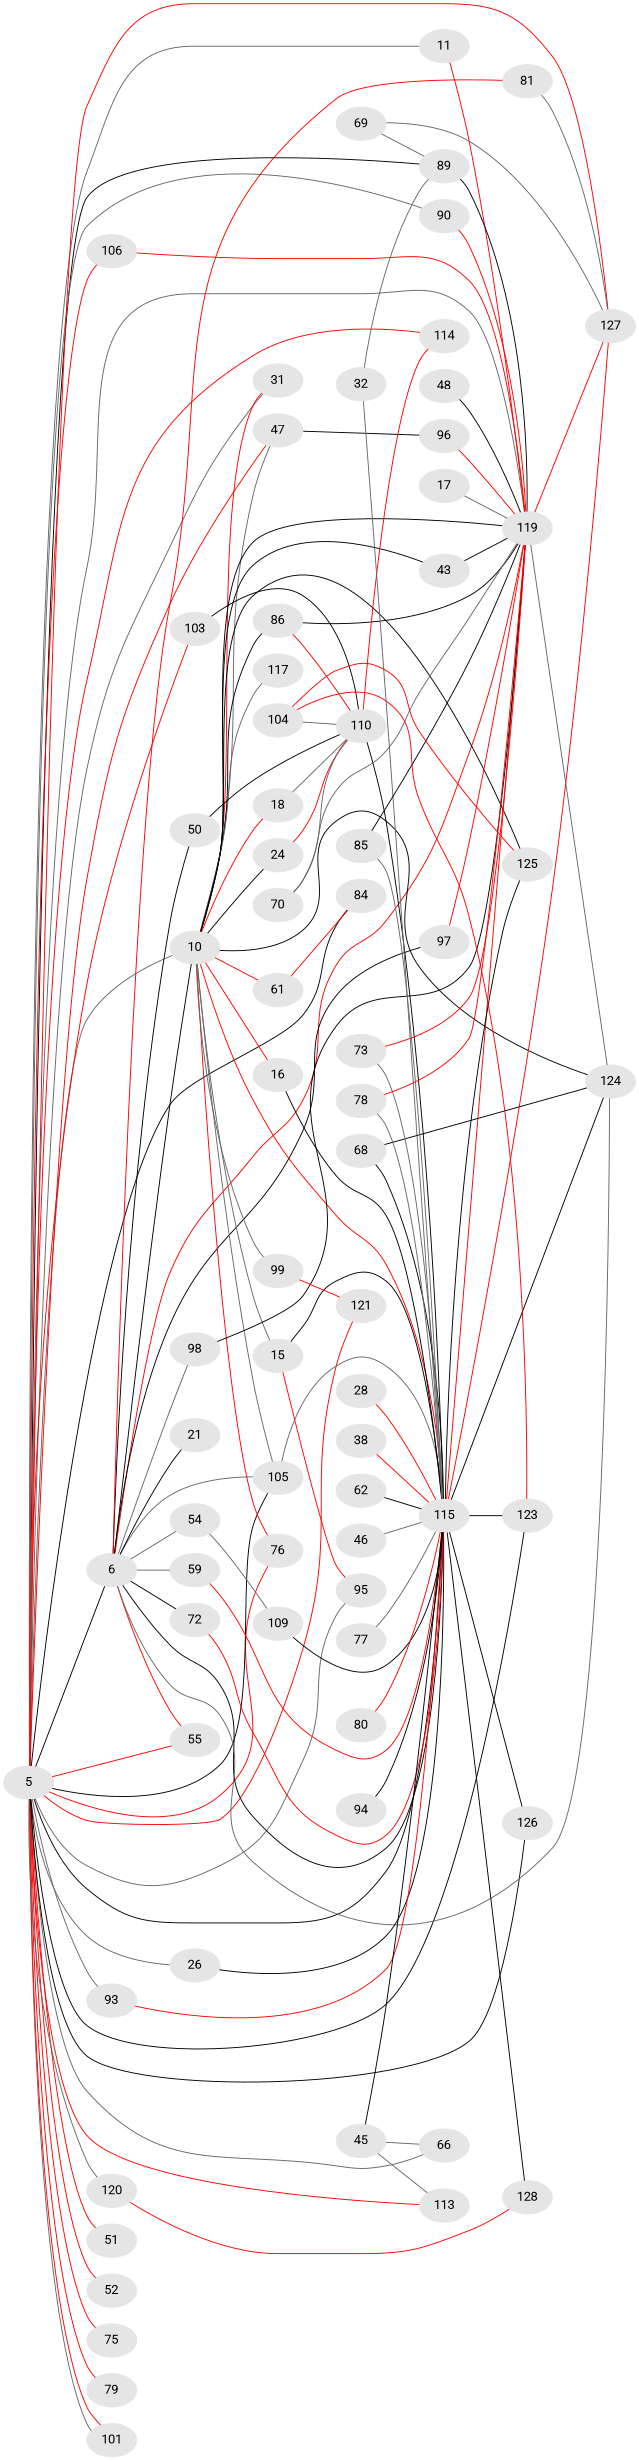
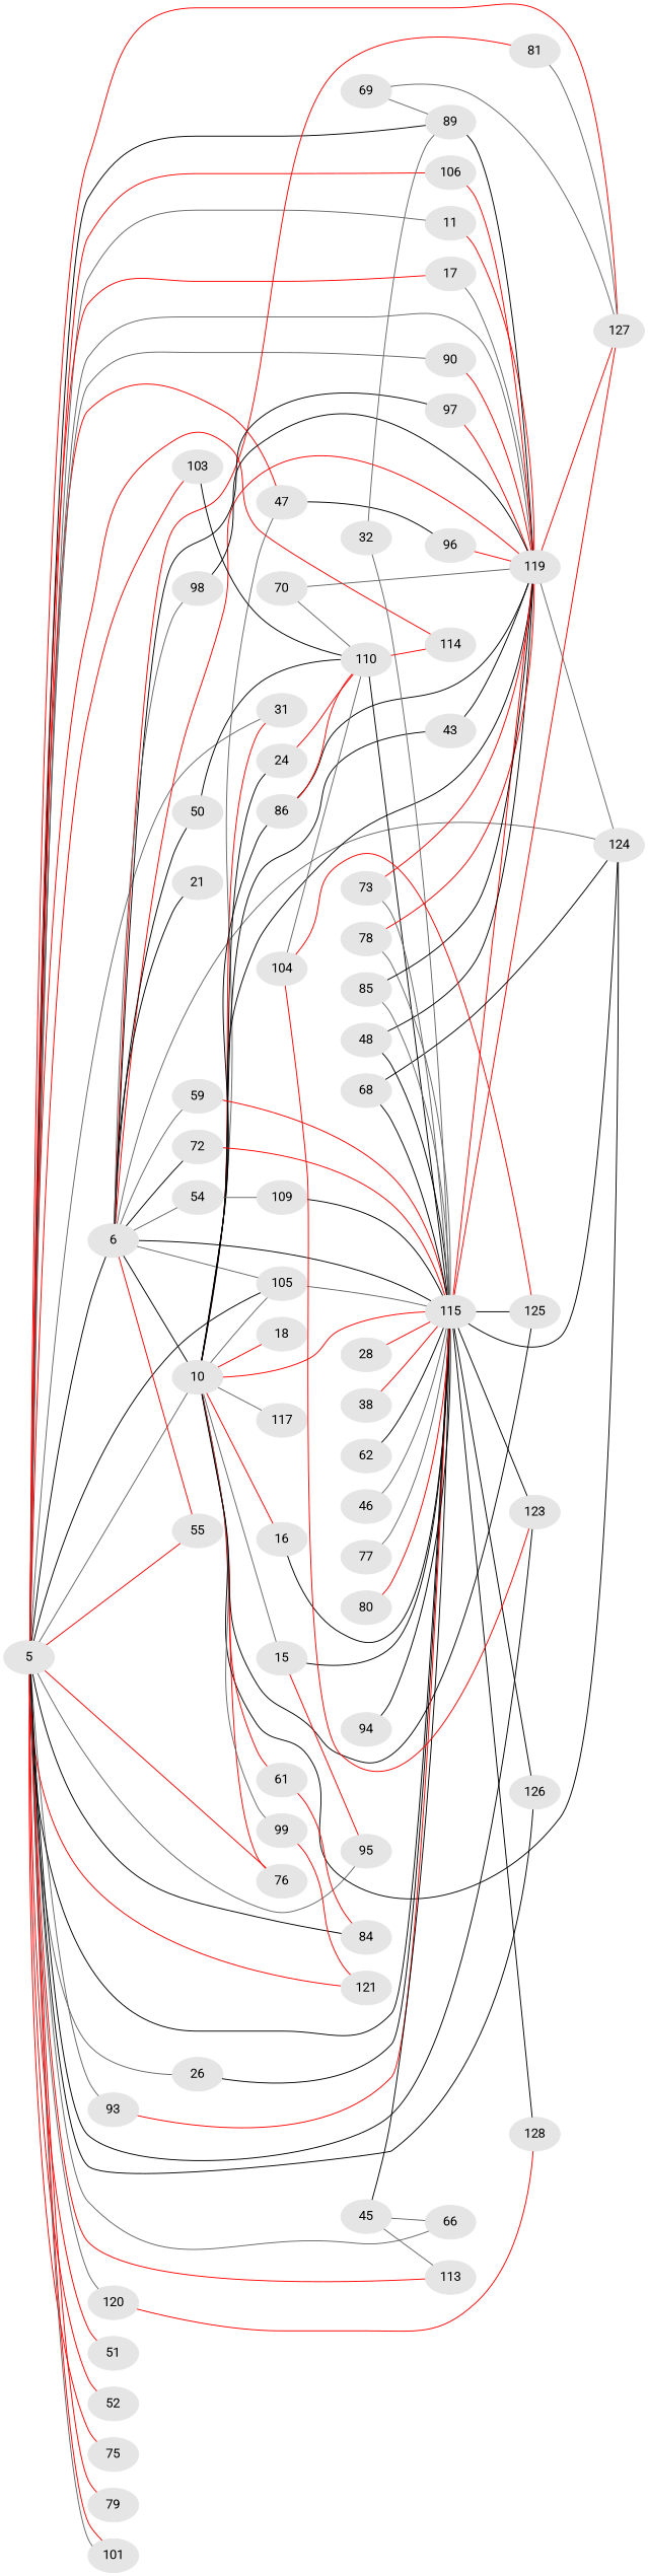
  graph {
    fontname=Roboto
    rankdir=LR
    node [color=gray90 fontname=Roboto style=filled]
    edge [color=red fontname=Roboto]
    5 [super="+3"]
    6 [super="+4"]
    10 [super="+9"]
    11
    17
    26
    31
    47 [super="+41"]
    51
    52
    55
    66
    75
    76
    79
    84
    89 [super="+22+35"]
    90
    93
    95 [super="+88"]
    101
    103
    105 [super="+71"]
    106
    113
    114
    115 [super="+36+57+7+37"]
    119 [super="+118+8+85"]
    120 [super="+87"]
    121
    123 [super="+122"]
    126
    127 [super="+14+102+116"]
    21
    50
    54
    59
    72
    81
    97
    98
    124 [super="+107+111+74"]
    15
    16
    18
    24
    43
    61
    86 [super="+53"]
    99
    117
    125 [super="+112"]
    96
    110 [super="+67+92+33"]
    128
    109 [super="+100"]
    28
    32
    38
    62 [super="+49"]
    45 [super="+39"]
    46
    48
    68
    69
    70
    73
    77
    78
    80
    n71 [label=85]
    94
    104
    5 -- 6 [color=black weight=4]
    5 -- 10 [color=gray40 weight=4]
    5 -- 11 [color=gray40]
+   5 -- 17
    5 -- 26 [color=gray40]
    5 -- 31 [color=gray40]
    5 -- 47 [weight=2]
    5 -- 51 [weight=2]
    5 -- 52 [weight=2]
    5 -- 55
    5 -- 66 [color=gray40]
    5 -- 75 [weight=2]
    5 -- 76
    5 -- 79 [weight=2]
    5 -- 84 [color=black]
    5 -- 89 [color=black weight=2]
    5 -- 90 [color=gray40]
    5 -- 93 [color=gray40]
    5 -- 95 [color=gray40 weight=2]
    5 -- 101 [color=gray40]
    5 -- 101
    5 -- 103
    5 -- 105 [color=black weight=2]
    5 -- 106
    5 -- 113
    5 -- 114
    5 -- 115 [color=black weight=7]
    5 -- 119 [color=gray40 weight=6]
    5 -- 120 [color=gray40 weight=2]
    5 -- 121
    5 -- 123 [color=black]
    5 -- 126 [color=black]
    5 -- 127 [weight=2]
    6 -- 10 [color=black weight=4]
    6 -- 55
    6 -- 105 [color=gray40]
    6 -- 115 [color=black weight=8]
    6 -- 119 [weight=4]
    6 -- 21 [color=black weight=2]
    6 -- 50 [color=black]
    6 -- 54 [color=gray40 weight=2]
    6 -- 59 [color=gray40]
    6 -- 72 [color=black]
    6 -- 81
    6 -- 97 [color=black]
    6 -- 98 [color=gray40]
    6 -- 124 [color=gray40 weight=3]
    10 -- 31
    10 -- 47 [color=gray40]
    10 -- 76
    10 -- 105 [color=gray40]
    10 -- 115 [weight=5]
    10 -- 119 [color=black weight=7]
    10 -- 124 [color=black weight=2]
    10 -- 15 [color=gray40]
    10 -- 16
    10 -- 18 [weight=2]
    10 -- 24 [color=black]
    10 -- 43 [color=black]
    10 -- 61 [weight=2]
    10 -- 86 [color=black weight=2]
    10 -- 99 [color=gray40 weight=2]
    10 -- 117 [color=gray40 weight=2]
    10 -- 125 [color=black weight=3]
    11 -- 119
    17 -- 119 [color=gray40]
    26 -- 115 [color=black]
    47 -- 96 [color=black]
    89 -- 119 [color=black weight=2]
    90 -- 119
    93 -- 115
    103 -- 110 [color=black]
    105 -- 115 [color=gray40]
    106 -- 119
    115 -- 119 [weight=4]
    115 -- 123 [color=black weight=2]
    115 -- 126 [color=black]
    115 -- 127 [weight=2]
    115 -- 124 [color=black]
    115 -- 125 [color=black weight=3]
    115 -- 128 [color=black]
    119 -- 127 [weight=2]
    119 -- 124 [color=gray40 weight=3]
    120 -- 128
    50 -- 110 [color=black]
    54 -- 109 [color=gray40]
    59 -- 115
    72 -- 115
    81 -- 127 [color=gray40]
    97 -- 119
    98 -- 119 [color=black]
    15 -- 95
    15 -- 115 [color=black]
    16 -- 115 [color=black]
-   18 -- 110 [color=gray40]
    24 -- 110
    43 -- 119 [color=black]
    61 -- 84
    86 -- 119 [color=black]
    86 -- 110
    99 -- 121
    96 -- 119
    110 -- 114
    110 -- 115 [color=black weight=4]
    109 -- 115 [color=black]
    28 -- 115
    32 -- 89 [color=gray40]
    32 -- 115 [color=gray40]
    38 -- 115 [weight=2]
    62 -- 115 [color=black weight=2]
    45 -- 66 [color=gray40]
    45 -- 113 [color=gray40]
    45 -- 115 [color=black weight=3]
    46 -- 115 [color=gray40 weight=2]
+   48 -- 115 [color=black]
    48 -- 119 [color=black]
    68 -- 115 [color=black]
    68 -- 124 [color=black]
    69 -- 89 [color=gray40]
    69 -- 127 [color=gray40]
    70 -- 119 [color=gray40]
    70 -- 110 [color=gray40]
    73 -- 115 [color=gray40]
    73 -- 119
    77 -- 115 [color=gray40]
    78 -- 115 [color=gray40]
    78 -- 119
    80 -- 115 [weight=2]
    n71 -- 115 [color=gray40]
    n71 -- 119 [color=black]
    94 -- 115 [color=black weight=2]
    104 -- 123
    104 -- 125
    104 -- 110 [color=gray40]
  }
